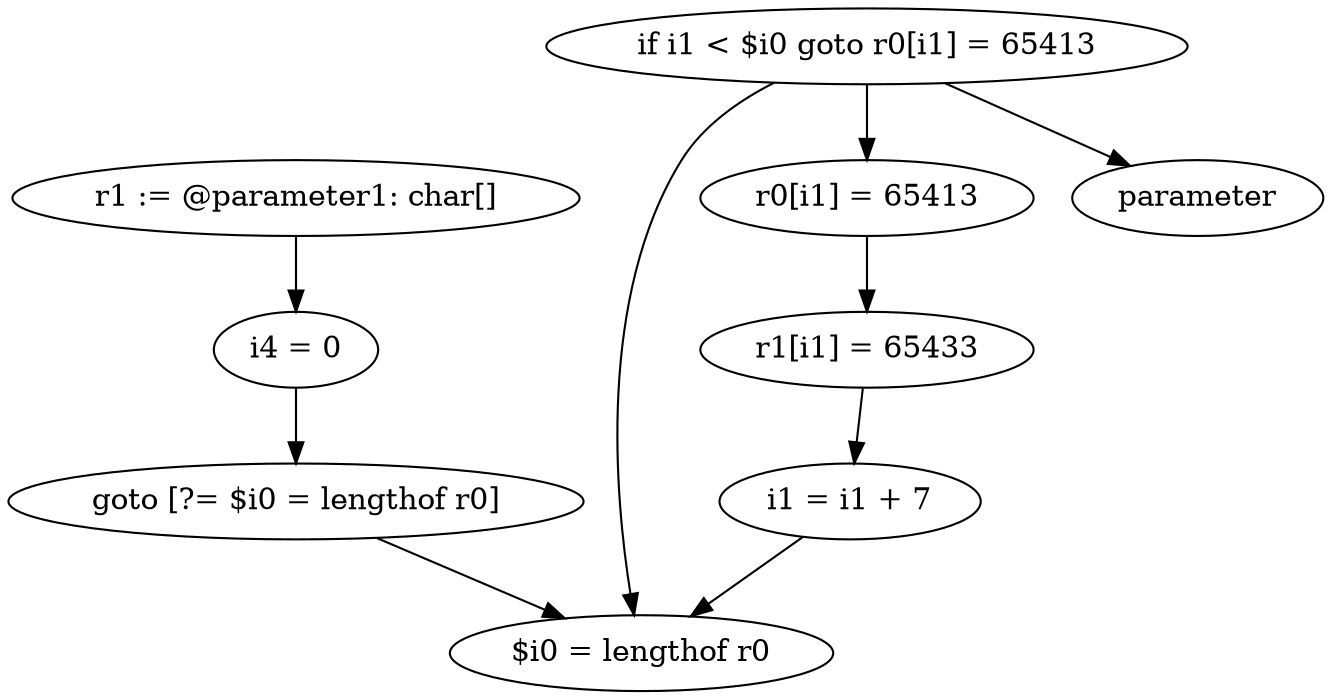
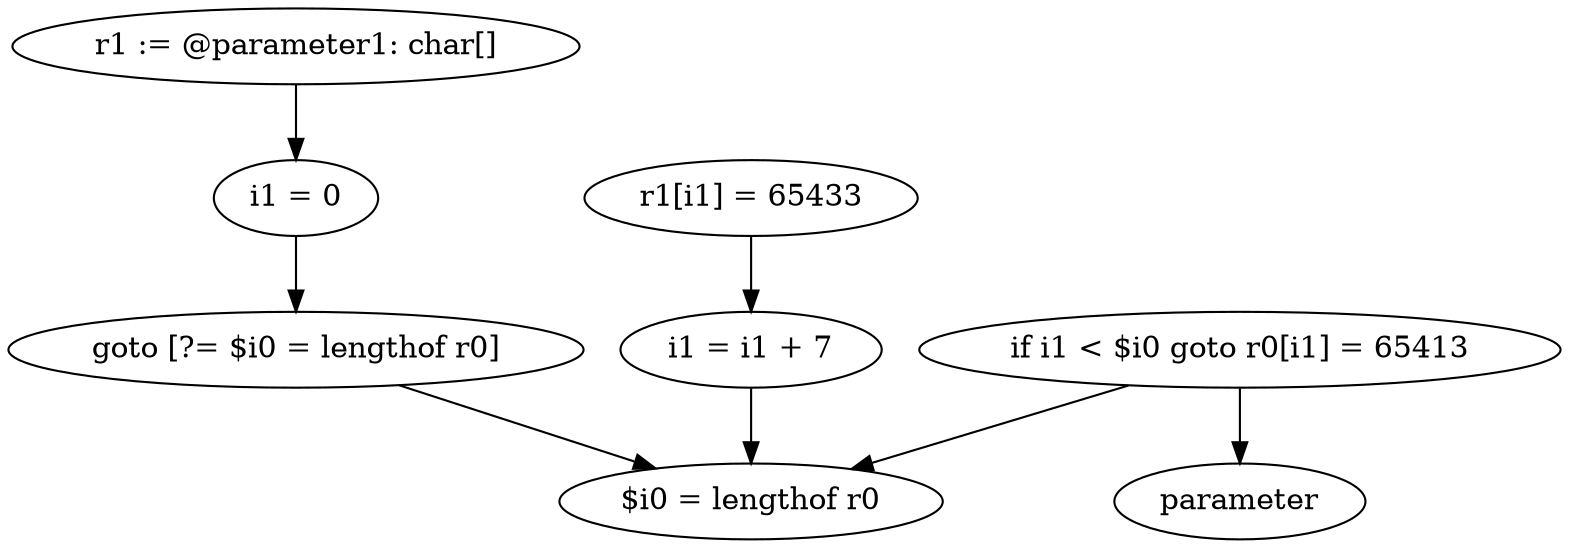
  digraph {
    "r1 := @parameter1: char[]"
-   "i1 = 0" [label="i4 = 0"]
+   "i1 = 0"
    "goto [?= $i0 = lengthof r0]"
    "$i0 = lengthof r0"
-   "r0[i1] = 65413"
    "r1[i1] = 65433"
    n7 [label="i1 = i1 + 7"]
    "if i1 < $i0 goto r0[i1] = 65413"
    n9 [label=parameter]
    "r1 := @parameter1: char[]" -> "i1 = 0"
    "i1 = 0" -> "goto [?= $i0 = lengthof r0]"
    "goto [?= $i0 = lengthof r0]" -> "$i0 = lengthof r0"
-   "r0[i1] = 65413" -> "r1[i1] = 65433"
    "r1[i1] = 65433" -> n7
    n7 -> "$i0 = lengthof r0"
    "if i1 < $i0 goto r0[i1] = 65413" -> "$i0 = lengthof r0"
-   "if i1 < $i0 goto r0[i1] = 65413" -> "r0[i1] = 65413"
    "if i1 < $i0 goto r0[i1] = 65413" -> n9
  }
